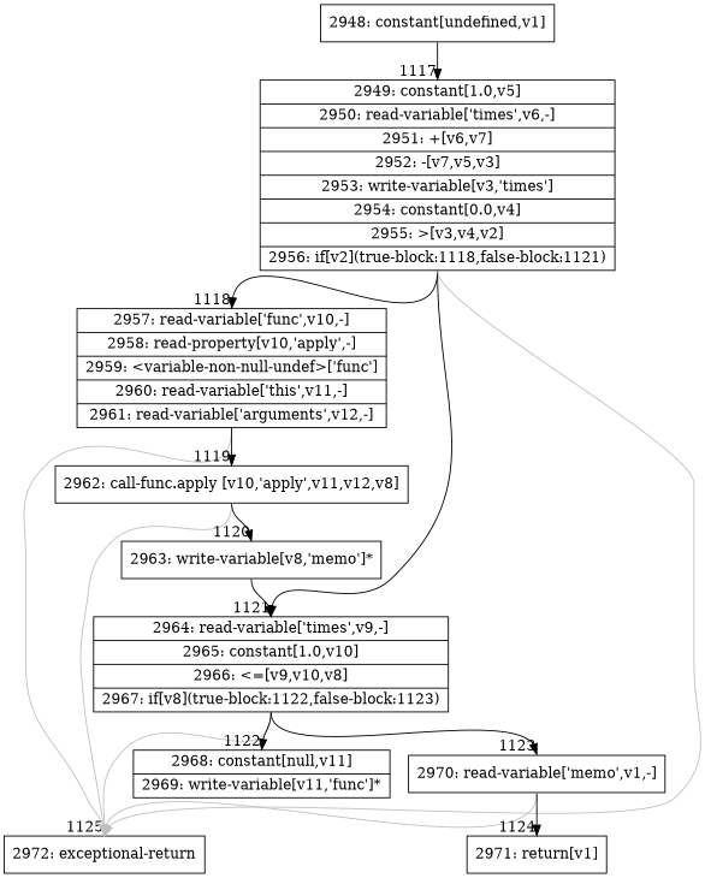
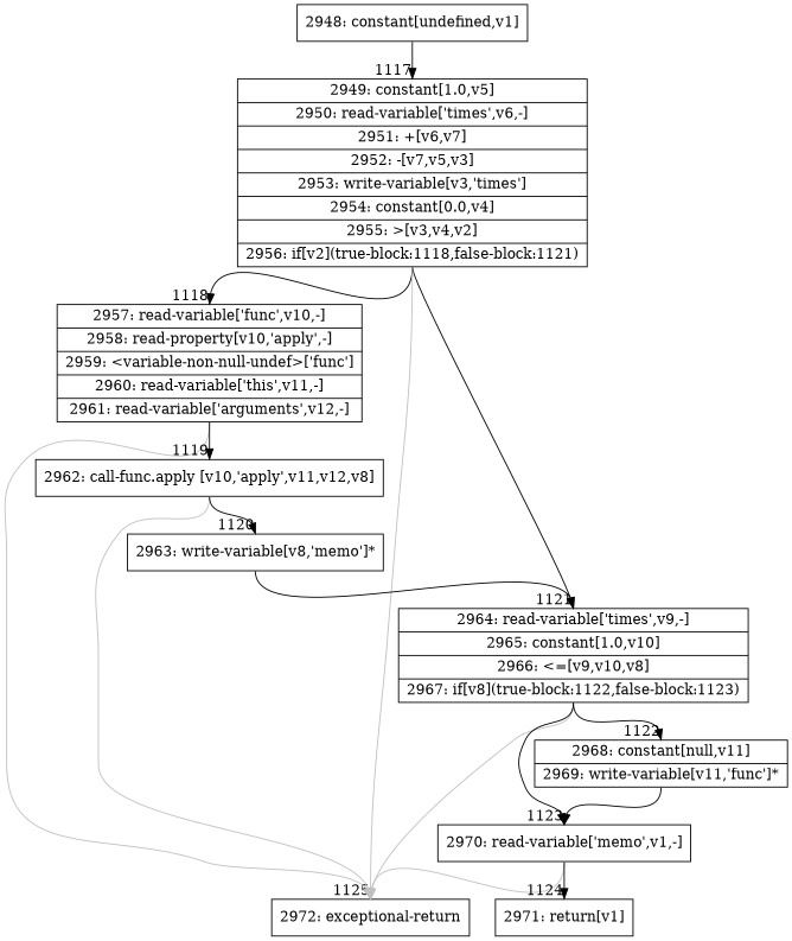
  digraph {
    rankdir=TD
    node [shape=record]
    edge [headport=n tailport=s]
    n1 [label="{2948: constant[undefined,v1]}"]
    n2 [label="{2949: constant[1.0,v5]|2950: read-variable['times',v6,-]|2951: +[v6,v7]|2952: -[v7,v5,v3]|2953: write-variable[v3,'times']|2954: constant[0.0,v4]|2955: \>[v3,v4,v2]|2956: if[v2](true-block:1118,false-block:1121)}"]
    n3 [label="{2957: read-variable['func',v10,-]|2958: read-property[v10,'apply',-]|2959: \<variable-non-null-undef\>['func']|2960: read-variable['this',v11,-]|2961: read-variable['arguments',v12,-]}"]
    n4 [label="{2964: read-variable['times',v9,-]|2965: constant[1.0,v10]|2966: \<=[v9,v10,v8]|2967: if[v8](true-block:1122,false-block:1123)}"]
    n5 [label="{2972: exceptional-return}"]
    n6 [label="{2962: call-func.apply [v10,'apply',v11,v12,v8]}"]
    n7 [label="{2968: constant[null,v11]|2969: write-variable[v11,'func']*}"]
    n8 [label="{2970: read-variable['memo',v1,-]}"]
    n9 [label="{2963: write-variable[v8,'memo']*}"]
    n10 [label="{2971: return[v1]}"]
    n1 -> n2 [headlabel="      1117"]
    n2 -> n3 [headlabel="      1118"]
    n2 -> n4 [headlabel="      1121"]
    n2 -> n5 [color=gray headlabel="      1125"]
    n3 -> n5 [color=gray]
    n3 -> n6 [headlabel="      1119"]
    n4 -> n5 [color=gray]
    n4 -> n7 [headlabel="      1122"]
    n4 -> n8 [headlabel="      1123"]
    n6 -> n5 [color=gray]
    n6 -> n9 [headlabel="      1120"]
+   n7 -> n8
    n8 -> n5 [color=gray]
    n8 -> n10 [headlabel="      1124"]
    n9 -> n4
  }
